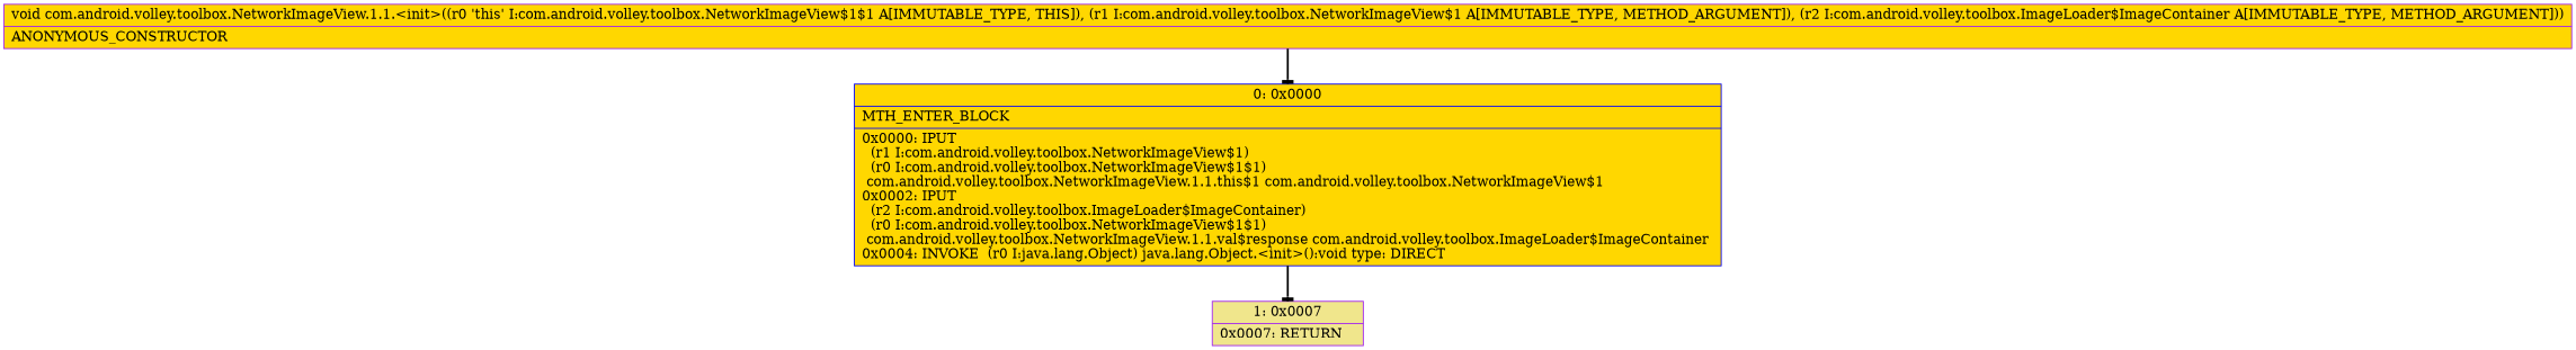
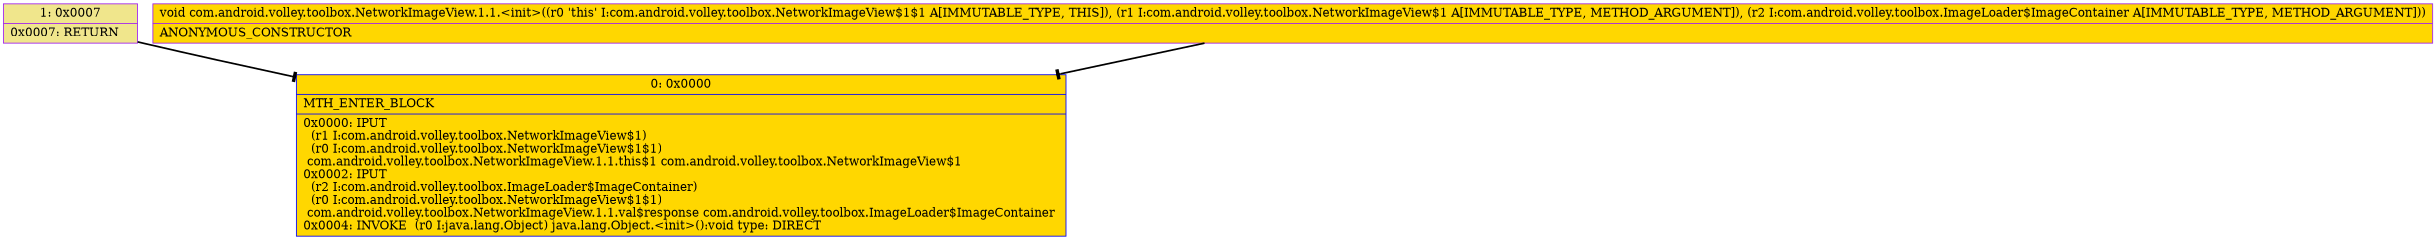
  digraph {
    node [shape=record style=filled fillcolor=gold color=purple]
    edge [style=bold arrowhead=tee]
    n1 [label="{0\:\ 0x0000|MTH_ENTER_BLOCK\l|0x0000: IPUT  \l  (r1 I:com.android.volley.toolbox.NetworkImageView$1)\l  (r0 I:com.android.volley.toolbox.NetworkImageView$1$1)\l com.android.volley.toolbox.NetworkImageView.1.1.this$1 com.android.volley.toolbox.NetworkImageView$1 \l0x0002: IPUT  \l  (r2 I:com.android.volley.toolbox.ImageLoader$ImageContainer)\l  (r0 I:com.android.volley.toolbox.NetworkImageView$1$1)\l com.android.volley.toolbox.NetworkImageView.1.1.val$response com.android.volley.toolbox.ImageLoader$ImageContainer \l0x0004: INVOKE  (r0 I:java.lang.Object) java.lang.Object.\<init\>():void type: DIRECT \l}" color=blue]
    n2 [label="{1\:\ 0x0007|0x0007: RETURN   \l}" fillcolor=khaki]
    n3 [label="{void com.android.volley.toolbox.NetworkImageView.1.1.\<init\>((r0 'this' I:com.android.volley.toolbox.NetworkImageView$1$1 A[IMMUTABLE_TYPE, THIS]), (r1 I:com.android.volley.toolbox.NetworkImageView$1 A[IMMUTABLE_TYPE, METHOD_ARGUMENT]), (r2 I:com.android.volley.toolbox.ImageLoader$ImageContainer A[IMMUTABLE_TYPE, METHOD_ARGUMENT]))  | ANONYMOUS_CONSTRUCTOR\l}"]
-   n1 -> n2
+   n2 -> n1
    n3 -> n1
  }
